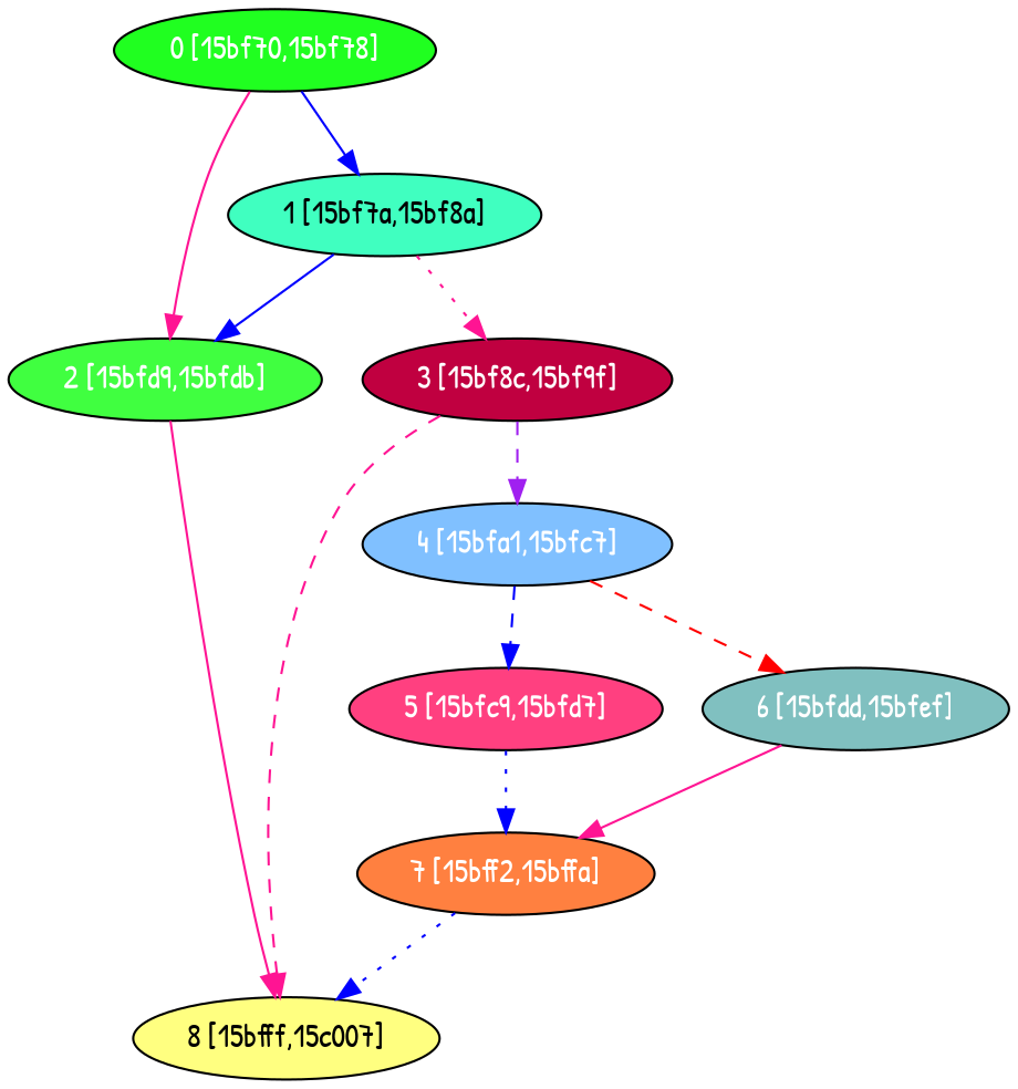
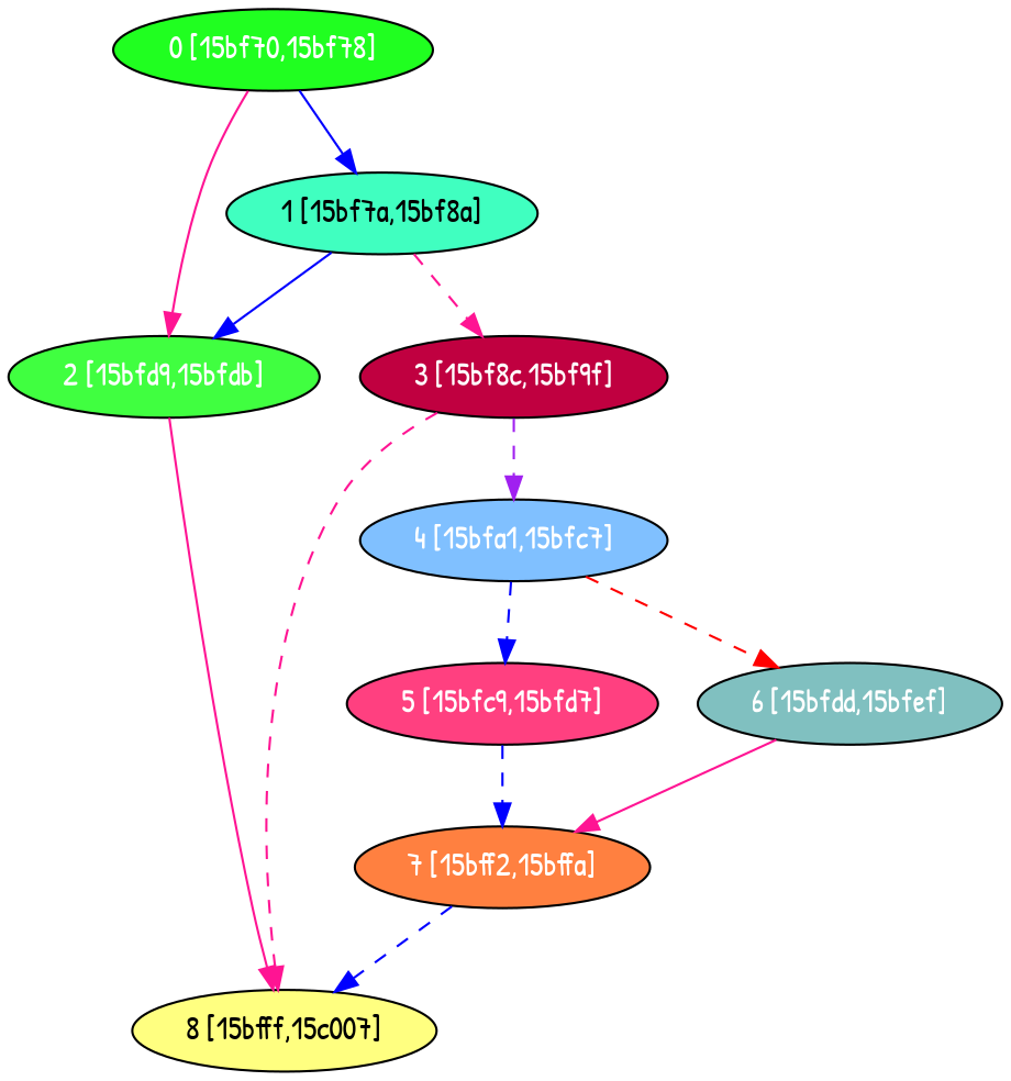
  digraph {
    fontname="Patrick Hand"
    node [fontcolor="#ffffff" fontname="Patrick Hand" shape=oval style=filled]
    edge [color=blue fontname="Patrick Hand" style=solid]
    n1 [fillcolor="#20FF20" label="0 [15bf70,15bf78]"]
    n2 [fillcolor="#40FFC0" fontcolor="#000000" label="1 [15bf7a,15bf8a]"]
    n3 [fillcolor="#40FF40" label="2 [15bfd9,15bfdb]"]
    n4 [fillcolor="#C00040" label="3 [15bf8c,15bf9f]"]
    n5 [fillcolor="#FFFF80" fontcolor="#000000" label="8 [15bfff,15c007]"]
    n6 [fillcolor="#80C0FF" label="4 [15bfa1,15bfc7]"]
    n7 [fillcolor="#FF4080" label="5 [15bfc9,15bfd7]"]
    n8 [fillcolor="#80C0C0" label="6 [15bfdd,15bfef]"]
    n9 [fillcolor="#FF8040" label="7 [15bff2,15bffa]"]
    n1 -> n2
    n1 -> n3 [color=deeppink]
    n2 -> n3
-   n2 -> n4 [color=deeppink style=dotted]
+   n2 -> n4 [color=deeppink style=dashed]
    n3 -> n5 [color=deeppink]
    n4 -> n5 [color=deeppink style=dashed]
    n4 -> n6 [color=purple style=dashed]
    n6 -> n7 [style=dashed]
    n6 -> n8 [color=red style=dashed]
-   n7 -> n9 [style=dotted]
+   n7 -> n9 [style=dashed]
    n8 -> n9 [color=deeppink]
-   n9 -> n5 [style=dotted]
+   n9 -> n5 [style=dashed]
  }
